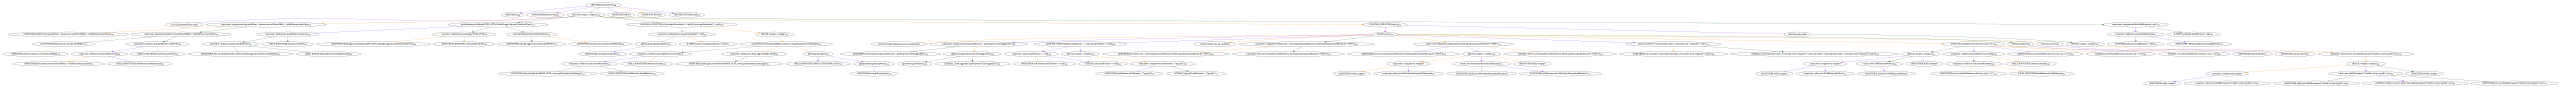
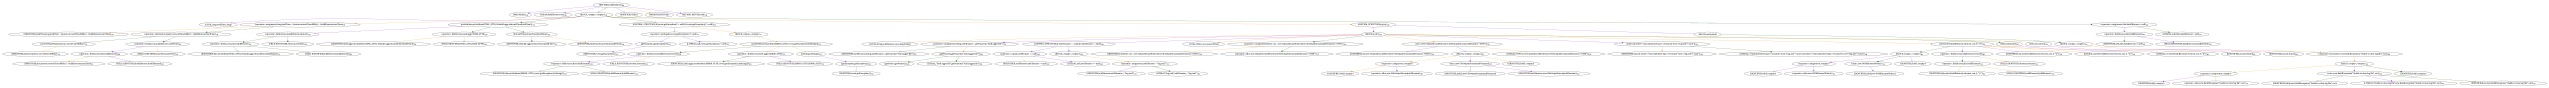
  digraph {
    fontname=Merriweather
    node [fontname=Merriweather]
    edge [arrowhead=odot color=purple fontname=Merriweather]
    n1 [label=<(METHOD,buildFinished)<SUB>118</SUB>>]
    n2 [label=<(PARAM,this)<SUB>118</SUB>>]
    n3 [label=<(PARAM,BuildEvent event)<SUB>118</SUB>>]
    n4 [label=<(BLOCK,&lt;empty&gt;,&lt;empty&gt;)<SUB>118</SUB>>]
    n5 [label=<(MODIFIER,PUBLIC)>]
    n6 [label=<(MODIFIER,VIRTUAL)>]
    n7 [label=<(METHOD_RETURN,void)<SUB>118</SUB>>]
    n8 [label=<(LOCAL,long totalTime: long)>]
    n9 [label=<(&lt;operator&gt;.assignment,long totalTime = System.currentTimeMillis() - buildElement.startTime)<SUB>119</SUB>>]
    n10 [label=<(setAttribute,setAttribute(TIME_ATTR, DefaultLogger.formatTime(totalTime)))<SUB>120</SUB>>]
    n11 [label=<(CONTROL_STRUCTURE,if (event.getException() != null),if (event.getException() != null))<SUB>122</SUB>>]
    n12 [label=<(CONTROL_STRUCTURE,try,try)<SUB>126</SUB>>]
    n13 [label=<(&lt;operator&gt;.assignment,this.buildElement = null)<SUB>147</SUB>>]
    n14 [label=<(IDENTIFIER,totalTime,long totalTime = System.currentTimeMillis() - buildElement.startTime)<SUB>119</SUB>>]
    n15 [label=<(&lt;operator&gt;.subtraction,System.currentTimeMillis() - buildElement.startTime)<SUB>119</SUB>>]
    n16 [label=<(&lt;operator&gt;.fieldAccess,buildElement.element)<SUB>120</SUB>>]
    n17 [label=<(&lt;operator&gt;.fieldAccess,XmlLogger.TIME_ATTR)<SUB>120</SUB>>]
    n18 [label=<(formatTime,formatTime(totalTime))<SUB>120</SUB>>]
    n19 [label=<(&lt;operator&gt;.notEquals,event.getException() != null)<SUB>122</SUB>>]
    n20 [label=<(BLOCK,&lt;empty&gt;,&lt;empty&gt;)<SUB>122</SUB>>]
    n21 [label=<(BLOCK,try,try)<SUB>126</SUB>>]
    n22 [label=<(BLOCK,catch,catch)>]
    n23 [label=<(&lt;operator&gt;.fieldAccess,this.buildElement)<SUB>147</SUB>>]
    n24 [label=<(LITERAL,null,this.buildElement = null)<SUB>147</SUB>>]
    n25 [label=<(currentTimeMillis,System.currentTimeMillis())<SUB>119</SUB>>]
    n26 [label=<(&lt;operator&gt;.fieldAccess,buildElement.startTime)<SUB>119</SUB>>]
    n27 [label=<(IDENTIFIER,System,System.currentTimeMillis())<SUB>119</SUB>>]
    n28 [label=<(&lt;operator&gt;.fieldAccess,this.buildElement)<SUB>119</SUB>>]
    n29 [label=<(FIELD_IDENTIFIER,startTime,startTime)<SUB>119</SUB>>]
    n30 [label=<(IDENTIFIER,this,System.currentTimeMillis() - buildElement.startTime)<SUB>119</SUB>>]
    n31 [label=<(FIELD_IDENTIFIER,buildElement,buildElement)<SUB>119</SUB>>]
    n32 [label=<(&lt;operator&gt;.fieldAccess,this.buildElement)<SUB>120</SUB>>]
    n33 [label=<(FIELD_IDENTIFIER,element,element)<SUB>120</SUB>>]
    n34 [label=<(IDENTIFIER,XmlLogger,setAttribute(TIME_ATTR, DefaultLogger.formatTime(totalTime)))<SUB>120</SUB>>]
    n35 [label=<(FIELD_IDENTIFIER,TIME_ATTR,TIME_ATTR)<SUB>120</SUB>>]
    n36 [label=<(IDENTIFIER,DefaultLogger,formatTime(totalTime))<SUB>120</SUB>>]
    n37 [label=<(IDENTIFIER,totalTime,formatTime(totalTime))<SUB>120</SUB>>]
    n38 [label=<(IDENTIFIER,this,setAttribute(TIME_ATTR, DefaultLogger.formatTime(totalTime)))<SUB>120</SUB>>]
    n39 [label=<(FIELD_IDENTIFIER,buildElement,buildElement)<SUB>120</SUB>>]
    n40 [label=<(getException,getException())<SUB>122</SUB>>]
    n41 [label=<(LITERAL,null,event.getException() != null)<SUB>122</SUB>>]
    n42 [label=<(setAttribute,setAttribute(ERROR_ATTR, event.getException().toString()))<SUB>123</SUB>>]
    n43 [label=<(IDENTIFIER,event,getException())<SUB>122</SUB>>]
    n44 [label=<(&lt;operator&gt;.fieldAccess,buildElement.element)<SUB>123</SUB>>]
    n45 [label=<(&lt;operator&gt;.fieldAccess,XmlLogger.ERROR_ATTR)<SUB>123</SUB>>]
    n46 [label=<(toString,toString())<SUB>123</SUB>>]
    n47 [label=<(&lt;operator&gt;.fieldAccess,this.buildElement)<SUB>123</SUB>>]
    n48 [label=<(FIELD_IDENTIFIER,element,element)<SUB>123</SUB>>]
    n49 [label=<(IDENTIFIER,XmlLogger,setAttribute(ERROR_ATTR, event.getException().toString()))<SUB>123</SUB>>]
    n50 [label=<(FIELD_IDENTIFIER,ERROR_ATTR,ERROR_ATTR)<SUB>123</SUB>>]
    n51 [label=<(getException,getException())<SUB>123</SUB>>]
    n52 [label=<(IDENTIFIER,this,setAttribute(ERROR_ATTR, event.getException().toString()))<SUB>123</SUB>>]
    n53 [label=<(FIELD_IDENTIFIER,buildElement,buildElement)<SUB>123</SUB>>]
    n54 [label=<(IDENTIFIER,event,getException())<SUB>123</SUB>>]
    n55 [label=<(LOCAL,String outFilename: java.lang.String)>]
    n56 [label=<(&lt;operator&gt;.assignment,String outFilename = getProperty(&quot;XmlLogger.file&quot;))<SUB>127</SUB>>]
    n57 [label=<(CONTROL_STRUCTURE,if (outFilename == null),if (outFilename == null))<SUB>130</SUB>>]
    n58 [label=<(LOCAL,Writer out: java.io.Writer)>]
    n59 [label=<(&lt;operator&gt;.assignment,Writer out = new OutputStreamWriter(new FileOutputStream(outFilename), &quot;UTF8&quot;))<SUB>136</SUB>>]
    n60 [label=<(&lt;init&gt;,new OutputStreamWriter(new FileOutputStream(outFilename), &quot;UTF8&quot;))<SUB>137</SUB>>]
    n61 [label=<(write,out.write(&quot;&lt;?xml:stylesheet type=\&quot;text/xsl\&quot; href=\&quot;log.xsl\&quot;?&gt;\n\n&quot;))<SUB>139</SUB>>]
    n62 [label=<(write,write(buildElement.element, out, 0, &quot;\t&quot;))<SUB>140</SUB>>]
    n63 [label=<(flush,out.flush())<SUB>141</SUB>>]
    n64 [label=<(close,out.close())<SUB>142</SUB>>]
    n65 [label=<(BLOCK,&lt;empty&gt;,&lt;empty&gt;)<SUB>144</SUB>>]
    n66 [label=<(IDENTIFIER,outFilename,String outFilename = getProperty(&quot;XmlLogger.file&quot;))<SUB>127</SUB>>]
    n67 [label=<(getProperty,getProperty(&quot;XmlLogger.file&quot;))<SUB>128</SUB>>]
    n68 [label=<(&lt;operator&gt;.equals,outFilename == null)<SUB>130</SUB>>]
    n69 [label=<(BLOCK,&lt;empty&gt;,&lt;empty&gt;)<SUB>130</SUB>>]
    n70 [label=<(IDENTIFIER,out,Writer out = new OutputStreamWriter(new FileOutputStream(outFilename), &quot;UTF8&quot;))<SUB>136</SUB>>]
    n71 [label=<(&lt;operator&gt;.alloc,new OutputStreamWriter(new FileOutputStream(outFilename), &quot;UTF8&quot;))<SUB>137</SUB>>]
    n72 [label=<(IDENTIFIER,out,new OutputStreamWriter(new FileOutputStream(outFilename), &quot;UTF8&quot;))<SUB>136</SUB>>]
    n73 [label=<(BLOCK,&lt;empty&gt;,&lt;empty&gt;)<SUB>137</SUB>>]
    n74 [label=<(LITERAL,&quot;UTF8&quot;,new OutputStreamWriter(new FileOutputStream(outFilename), &quot;UTF8&quot;))<SUB>138</SUB>>]
    n75 [label=<(IDENTIFIER,out,out.write(&quot;&lt;?xml:stylesheet type=\&quot;text/xsl\&quot; href=\&quot;log.xsl\&quot;?&gt;\n\n&quot;))<SUB>139</SUB>>]
    n76 [label=<(LITERAL,&quot;&lt;?xml:stylesheet type=\&quot;text/xsl\&quot; href=\&quot;log.xsl\&quot;?&gt;\n\n&quot;,out.write(&quot;&lt;?xml:stylesheet type=\&quot;text/xsl\&quot; href=\&quot;log.xsl\&quot;?&gt;\n\n&quot;))<SUB>139</SUB>>]
    n77 [label=<(BLOCK,&lt;empty&gt;,&lt;empty&gt;)<SUB>140</SUB>>]
    n78 [label=<(&lt;operator&gt;.fieldAccess,buildElement.element)<SUB>140</SUB>>]
    n79 [label=<(IDENTIFIER,out,write(buildElement.element, out, 0, &quot;\t&quot;))<SUB>140</SUB>>]
    n80 [label=<(LITERAL,0,write(buildElement.element, out, 0, &quot;\t&quot;))<SUB>140</SUB>>]
    n81 [label=<(LITERAL,&quot;\t&quot;,write(buildElement.element, out, 0, &quot;\t&quot;))<SUB>140</SUB>>]
    n82 [label=<(IDENTIFIER,out,out.flush())<SUB>141</SUB>>]
    n83 [label=<(IDENTIFIER,out,out.close())<SUB>142</SUB>>]
    n84 [label=<(getProject,getProject())<SUB>128</SUB>>]
    n85 [label=<(LITERAL,&quot;XmlLogger.file&quot;,getProperty(&quot;XmlLogger.file&quot;))<SUB>128</SUB>>]
    n86 [label=<(IDENTIFIER,outFilename,outFilename == null)<SUB>130</SUB>>]
    n87 [label=<(LITERAL,null,outFilename == null)<SUB>130</SUB>>]
    n88 [label=<(&lt;operator&gt;.assignment,outFilename = &quot;log.xml&quot;)<SUB>131</SUB>>]
    n89 [label=<(IDENTIFIER,outFilename,outFilename = &quot;log.xml&quot;)<SUB>131</SUB>>]
    n90 [label=<(LITERAL,&quot;log.xml&quot;,outFilename = &quot;log.xml&quot;)<SUB>131</SUB>>]
    n91 [label=<(&lt;operator&gt;.assignment,&lt;empty&gt;)>]
    n92 [label=<(&lt;init&gt;,new FileOutputStream(outFilename))<SUB>137</SUB>>]
    n93 [label=<(IDENTIFIER,$obj5,&lt;empty&gt;)>]
    n94 [label=<(IDENTIFIER,$obj5,&lt;empty&gt;)>]
    n95 [label=<(&lt;operator&gt;.alloc,new FileOutputStream(outFilename))<SUB>137</SUB>>]
    n96 [label=<(IDENTIFIER,$obj5,new FileOutputStream(outFilename))>]
    n97 [label=<(IDENTIFIER,outFilename,new FileOutputStream(outFilename))<SUB>137</SUB>>]
    n98 [label=<(&lt;operator&gt;.assignment,&lt;empty&gt;)>]
    n99 [label=<(&lt;init&gt;,new DOMElementWriter())<SUB>140</SUB>>]
    n100 [label=<(IDENTIFIER,$obj7,&lt;empty&gt;)>]
    n101 [label=<(&lt;operator&gt;.fieldAccess,this.buildElement)<SUB>140</SUB>>]
    n102 [label=<(FIELD_IDENTIFIER,element,element)<SUB>140</SUB>>]
    n103 [label=<(IDENTIFIER,$obj7,&lt;empty&gt;)>]
    n104 [label=<(&lt;operator&gt;.alloc,new DOMElementWriter())<SUB>140</SUB>>]
    n105 [label=<(IDENTIFIER,$obj7,new DOMElementWriter())>]
    n106 [label=<(IDENTIFIER,this,write(buildElement.element, out, 0, &quot;\t&quot;))<SUB>140</SUB>>]
    n107 [label=<(FIELD_IDENTIFIER,buildElement,buildElement)<SUB>140</SUB>>]
    n108 [label=<(&lt;operator&gt;.throw,throw new BuildException(&quot;Unable to close log file&quot;, exc);)<SUB>145</SUB>>]
    n109 [label=<(BLOCK,&lt;empty&gt;,&lt;empty&gt;)<SUB>145</SUB>>]
    n110 [label=<(&lt;operator&gt;.assignment,&lt;empty&gt;)>]
    n111 [label=<(&lt;init&gt;,new BuildException(&quot;Unable to close log file&quot;, exc))<SUB>145</SUB>>]
    n112 [label=<(IDENTIFIER,$obj8,&lt;empty&gt;)>]
    n113 [label=<(IDENTIFIER,$obj8,&lt;empty&gt;)>]
    n114 [label=<(&lt;operator&gt;.alloc,new BuildException(&quot;Unable to close log file&quot;, exc))<SUB>145</SUB>>]
    n115 [label=<(IDENTIFIER,$obj8,new BuildException(&quot;Unable to close log file&quot;, exc))>]
    n116 [label=<(LITERAL,&quot;Unable to close log file&quot;,new BuildException(&quot;Unable to close log file&quot;, exc))<SUB>145</SUB>>]
    n117 [label=<(IDENTIFIER,exc,new BuildException(&quot;Unable to close log file&quot;, exc))<SUB>145</SUB>>]
    n118 [label=<(IDENTIFIER,this,this.buildElement = null)<SUB>147</SUB>>]
    n119 [label=<(FIELD_IDENTIFIER,buildElement,buildElement)<SUB>147</SUB>>]
    n1 -> n2 [arrowhead=dot]
    n1 -> n3 [arrowhead=vee]
    n1 -> n4 [color=darkgreen]
    n1 -> n5
    n1 -> n6 [arrowhead=vee color=darkorange]
    n1 -> n7 [arrowhead=vee]
    n4 -> n8
    n4 -> n9 [arrowhead=vee color=darkorange]
    n4 -> n10 [arrowhead=vee color=darkgreen]
    n4 -> n11 [color=darkgreen]
    n4 -> n12 [arrowhead=dot color=darkorange]
    n4 -> n13 [arrowhead=dot color=darkgreen]
    n9 -> n14 [color=darkorange]
    n9 -> n15 [arrowhead=vee color=darkgreen]
    n10 -> n16
    n10 -> n17 [arrowhead=vee color=darkgreen]
    n10 -> n18 [arrowhead=vee color=darkgreen]
    n11 -> n19 [color=darkgreen]
    n11 -> n20 [arrowhead=vee color=darkorange]
    n12 -> n21 [arrowhead=dot]
    n12 -> n22
    n13 -> n23 [arrowhead=vee]
    n13 -> n24 [arrowhead=vee color=darkgreen]
    n15 -> n25 [color=darkgreen]
    n15 -> n26 [arrowhead=dot color=darkgreen]
    n16 -> n32 [arrowhead=dot color=darkgreen]
    n16 -> n33 [arrowhead=dot color=darkgreen]
    n17 -> n34 [color=darkorange]
    n17 -> n35 [arrowhead=dot color=darkorange]
    n18 -> n36 [arrowhead=vee color=darkgreen]
    n18 -> n37 [arrowhead=dot color=darkorange]
    n19 -> n40
-   n19 -> n41 [arrowhead=dot color=darkorange]
+   n19 -> n41 [arrowhead=dot]
    n20 -> n42 [arrowhead=vee color=darkorange]
    n21 -> n55 [color=darkorange]
    n21 -> n56 [arrowhead=dot]
    n21 -> n57
    n21 -> n58 [arrowhead=vee color=darkorange]
    n21 -> n59 [arrowhead=dot color=darkgreen]
    n21 -> n60 [arrowhead=dot color=darkorange]
    n21 -> n61 [arrowhead=dot]
    n21 -> n62 [arrowhead=vee color=darkorange]
    n21 -> n63 [arrowhead=vee color=darkgreen]
    n21 -> n64 [color=darkorange]
    n22 -> n65 [arrowhead=vee color=darkgreen]
    n23 -> n118 [arrowhead=vee color=darkgreen]
    n23 -> n119 [arrowhead=dot]
    n25 -> n27 [color=darkorange]
    n26 -> n28 [arrowhead=vee]
    n26 -> n29 [color=darkorange]
    n28 -> n30 [arrowhead=dot color=darkorange]
    n28 -> n31
    n32 -> n38 [color=darkgreen]
    n32 -> n39 [color=darkgreen]
    n40 -> n43 [arrowhead=vee]
    n42 -> n44 [arrowhead=dot color=darkgreen]
    n42 -> n45 [color=darkorange]
    n42 -> n46 [color=darkorange]
    n44 -> n47 [arrowhead=dot]
    n44 -> n48 [color=darkorange]
    n45 -> n49 [arrowhead=vee color=darkgreen]
-   n46 -> n50 [arrowhead=vee]
+   n45 -> n50 [arrowhead=vee]
    n46 -> n51 [arrowhead=vee]
    n47 -> n52 [color=darkgreen]
    n47 -> n53 [color=darkgreen]
    n51 -> n54
    n56 -> n66 [color=darkgreen]
    n56 -> n67 [arrowhead=dot color=darkorange]
    n57 -> n68 [arrowhead=vee]
    n57 -> n69 [arrowhead=vee]
    n59 -> n70 [color=darkorange]
    n59 -> n71 [arrowhead=vee color=darkgreen]
    n60 -> n72
    n60 -> n73
    n60 -> n74 [color=darkorange]
    n61 -> n75 [arrowhead=vee color=darkorange]
    n61 -> n76 [arrowhead=dot color=darkgreen]
    n62 -> n77 [arrowhead=vee color=darkgreen]
    n62 -> n78 [arrowhead=dot]
    n62 -> n79
    n62 -> n80 [color=darkorange]
    n62 -> n81 [color=darkorange]
    n63 -> n82
    n64 -> n83
    n65 -> n108 [arrowhead=vee color=darkorange]
    n67 -> n84 [arrowhead=dot color=darkgreen]
    n67 -> n85 [arrowhead=dot color=darkgreen]
    n68 -> n86 [color=darkorange]
    n68 -> n87 [arrowhead=vee]
    n69 -> n88 [arrowhead=dot color=darkorange]
    n73 -> n91 [arrowhead=dot color=darkorange]
    n73 -> n92 [arrowhead=dot]
    n73 -> n93 [color=darkorange]
    n77 -> n98 [arrowhead=vee]
    n77 -> n99 [arrowhead=dot color=darkgreen]
    n77 -> n100
    n78 -> n101 [arrowhead=dot color=darkgreen]
    n78 -> n102 [arrowhead=vee color=darkorange]
    n88 -> n89
    n88 -> n90 [arrowhead=vee color=darkgreen]
    n91 -> n94 [arrowhead=dot color=darkorange]
    n91 -> n95 [arrowhead=dot]
    n92 -> n96 [color=darkgreen]
    n92 -> n97 [arrowhead=dot]
    n98 -> n103
    n98 -> n104 [arrowhead=vee]
    n99 -> n105 [arrowhead=vee]
    n101 -> n106 [color=darkorange]
    n101 -> n107 [color=darkorange]
    n108 -> n109 [arrowhead=vee color=darkorange]
    n109 -> n110 [arrowhead=vee color=darkorange]
    n109 -> n111 [arrowhead=dot]
    n109 -> n112 [arrowhead=dot color=darkgreen]
    n110 -> n113 [arrowhead=dot]
    n110 -> n114 [color=darkorange]
    n111 -> n115 [color=darkgreen]
    n111 -> n116 [arrowhead=dot]
    n111 -> n117 [color=darkgreen]
  }
